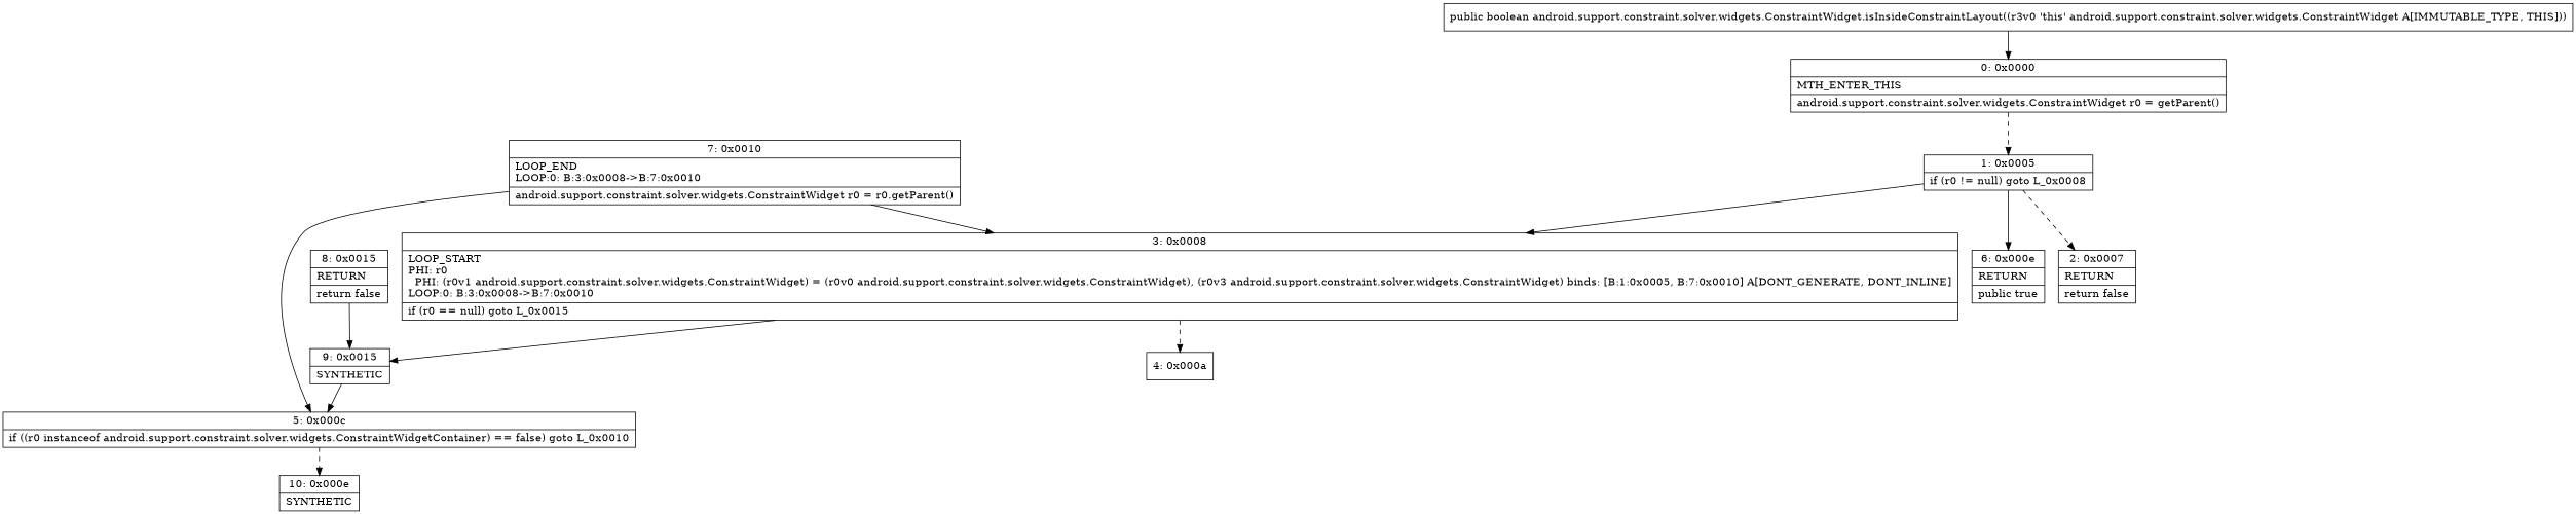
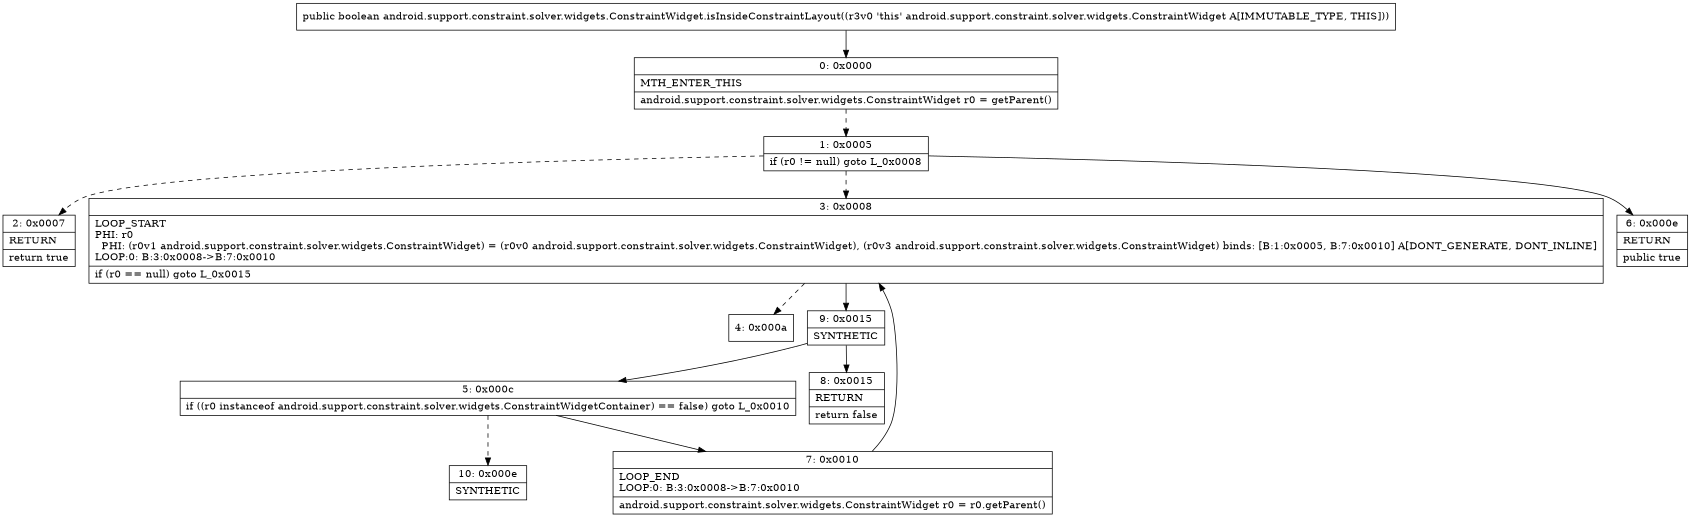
  digraph {
    node [shape=record]
    n1 [label="{0\:\ 0x0000|MTH_ENTER_THIS\l|android.support.constraint.solver.widgets.ConstraintWidget r0 = getParent()\l}"]
    n2 [label="{1\:\ 0x0005|if (r0 != null) goto L_0x0008\l}"]
-   n3 [label="{2\:\ 0x0007|RETURN\l|return false\l}"]
+   n3 [label="{2\:\ 0x0007|RETURN\l|return true\l}"]
    n4 [label="{3\:\ 0x0008|LOOP_START\lPHI: r0 \l  PHI: (r0v1 android.support.constraint.solver.widgets.ConstraintWidget) = (r0v0 android.support.constraint.solver.widgets.ConstraintWidget), (r0v3 android.support.constraint.solver.widgets.ConstraintWidget) binds: [B:1:0x0005, B:7:0x0010] A[DONT_GENERATE, DONT_INLINE]\lLOOP:0: B:3:0x0008\-\>B:7:0x0010\l|if (r0 == null) goto L_0x0015\l}"]
    n5 [label="{6\:\ 0x000e|RETURN\l|public true\l}"]
    n6 [label="{4\:\ 0x000a}"]
    n7 [label="{9\:\ 0x0015|SYNTHETIC\l}"]
    n8 [label="{5\:\ 0x000c|if ((r0 instanceof android.support.constraint.solver.widgets.ConstraintWidgetContainer) == false) goto L_0x0010\l}"]
    n9 [label="{8\:\ 0x0015|RETURN\l|return false\l}"]
    n10 [label="{7\:\ 0x0010|LOOP_END\lLOOP:0: B:3:0x0008\-\>B:7:0x0010\l|android.support.constraint.solver.widgets.ConstraintWidget r0 = r0.getParent()\l}"]
    n11 [label="{10\:\ 0x000e|SYNTHETIC\l}"]
    n12 [label="{public boolean android.support.constraint.solver.widgets.ConstraintWidget.isInsideConstraintLayout((r3v0 'this' android.support.constraint.solver.widgets.ConstraintWidget A[IMMUTABLE_TYPE, THIS])) }"]
    n1 -> n2 [style=dashed]
    n2 -> n3 [style=dashed]
-   n2 -> n4
+   n2 -> n4 [style=dashed]
    n2 -> n5
    n4 -> n6 [style=dashed]
    n4 -> n7
    n7 -> n8
-   n9 -> n7
-   n10 -> n8
+   n7 -> n9
+   n8 -> n10
    n8 -> n11 [style=dashed]
    n10 -> n4
    n12 -> n1
  }
